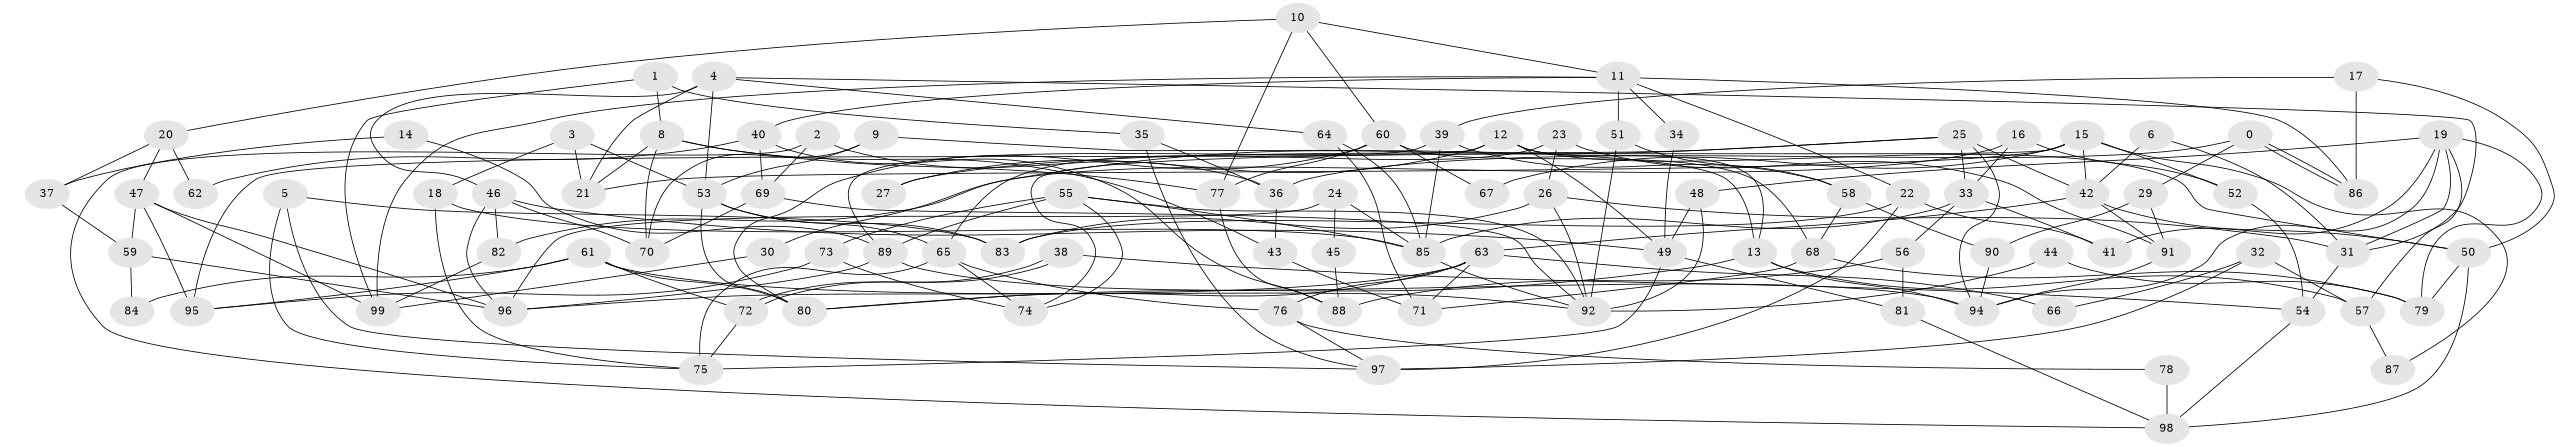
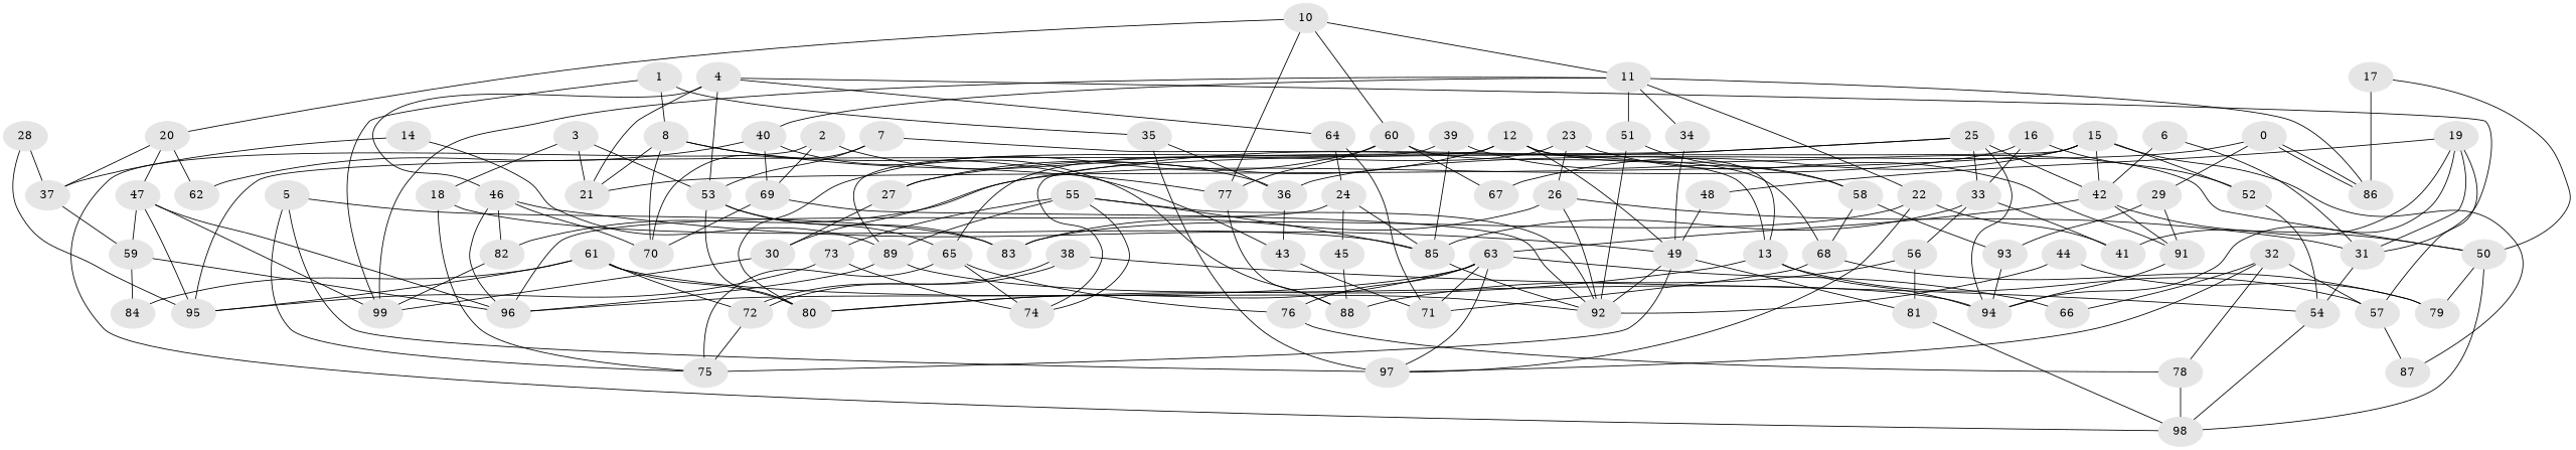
  graph {
    node [color=gray90 style=filled]
    1
    8
    35
    n4 [label=99]
    21
    70
    43
    77
    36
    97
    2
    69
    98
    92
    3
    18
    53
    75
    85
    83
    80
    65
    4
    31
    46
    64
    54
    49
    82
    96
    71
    5
    6
    42
    50
    91
    63
-   7 [label=9]
+   7
    13
    57
    94
    88
    n43 [label=0]
    29
    86
-   90
+   90 [label=93]
    10
    11
    20
    60
    22
    34
    40
    51
    37
    47
    62
    67
    68
    41
    58
    12
    27
    95
    30
    81
    79
    87
    14
    89
    59
    15
    52
    74
    16
    33
    56
    17
    39
    19
    48
    23
    26
    76
    24
    45
    25
+   28
    32
    66
    78
    84
    38
    72
    44
    55
    73
    61
    1 -- 8
    1 -- 35
    1 -- n4
    8 -- 21
    8 -- 70
    8 -- 43
    8 -- 77
    35 -- 36
    35 -- 97
    43 -- 71
    77 -- 88
    36 -- 43
    2 -- 36
    2 -- 69
    2 -- 98
    69 -- 70
    69 -- 92
    3 -- 21
    3 -- 18
    3 -- 53
    18 -- 75
    18 -- 85
    53 -- 83
    53 -- 80
    53 -- 65
    85 -- 92
    65 -- 75
    65 -- 74
    65 -- 76
    4 -- 21
    4 -- 53
    4 -- 31
    4 -- 46
    4 -- 64
    31 -- 54
    46 -- 70
    46 -- 49
    46 -- 82
    46 -- 96
-   64 -- 85
+   64 -- 24
    64 -- 71
    54 -- 98
-   48 -- 92
+   49 -- 92
    49 -- 75
    49 -- 81
    82 -- n4
    5 -- 97
    5 -- 75
    5 -- 83
    6 -- 31
    6 -- 42
    42 -- 50
    42 -- 91
    42 -- 63
    50 -- 98
    50 -- 79
    91 -- 94
    63 -- 80
    63 -- 96
    63 -- 71
    63 -- 76
    63 -- 66
    7 -- 70
    7 -- 53
    7 -- 13
    13 -- 80
    13 -- 57
    13 -- 94
    57 -- 87
    n43 -- 36
    n43 -- 29
    n43 -- 86
    n43 -- 86
    29 -- 91
    29 -- 90
    90 -- 94
    10 -- 77
    10 -- 11
    10 -- 20
    10 -- 60
    11 -- n4
    11 -- 86
    11 -- 22
    11 -- 34
    11 -- 40
    11 -- 51
    20 -- 37
    20 -- 47
    20 -- 62
    60 -- 77
    60 -- 80
    60 -- 67
    60 -- 68
    22 -- 97
    22 -- 83
    22 -- 41
    34 -- 49
    40 -- 69
    40 -- 88
    40 -- 62
    51 -- 92
    51 -- 58
    37 -- 59
    47 -- n4
    47 -- 96
    47 -- 95
    47 -- 59
    68 -- 71
    68 -- 79
    58 -- 90
    58 -- 68
    12 -- 49
    12 -- 50
    12 -- 13
    12 -- 27
    12 -- 95
+   27 -- 30
    30 -- n4
    81 -- 98
    14 -- 37
    14 -- 89
    89 -- 96
    89 -- 94
    59 -- 96
    59 -- 84
    15 -- 21
    15 -- 42
    15 -- 67
    15 -- 87
    15 -- 52
    15 -- 74
    52 -- 54
    16 -- 82
    16 -- 52
    16 -- 33
    33 -- 85
    33 -- 41
    33 -- 56
    56 -- 88
    56 -- 81
    17 -- 50
    17 -- 86
-   17 -- 39
    39 -- 85
    39 -- 58
    39 -- 89
    19 -- 31
    19 -- 57
    19 -- 94
    19 -- 41
-   19 -- 79
    19 -- 48
    48 -- 49
    23 -- 65
    23 -- 91
    23 -- 26
    26 -- 92
    26 -- 83
    26 -- 31
-   76 -- 97
+   63 -- 97
    76 -- 78
    24 -- 85
    24 -- 96
    24 -- 45
    45 -- 88
    25 -- 42
    25 -- 94
    25 -- 27
    25 -- 30
    25 -- 33
+   28 -- 37
+   28 -- 95
    32 -- 97
    32 -- 57
    32 -- 66
+   32 -- 78
    78 -- 98
    38 -- 54
    38 -- 72
    38 -- 72
    72 -- 75
    44 -- 92
    44 -- 79
    55 -- 92
    55 -- 85
    55 -- 89
    55 -- 74
    55 -- 73
    73 -- 95
    73 -- 74
    61 -- 92
    61 -- 80
    61 -- 95
    61 -- 84
    61 -- 72
  }
